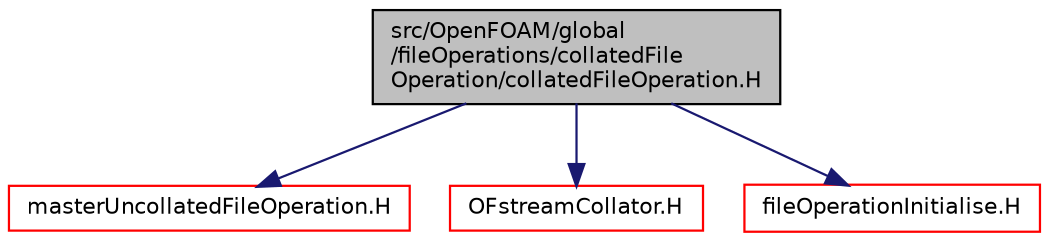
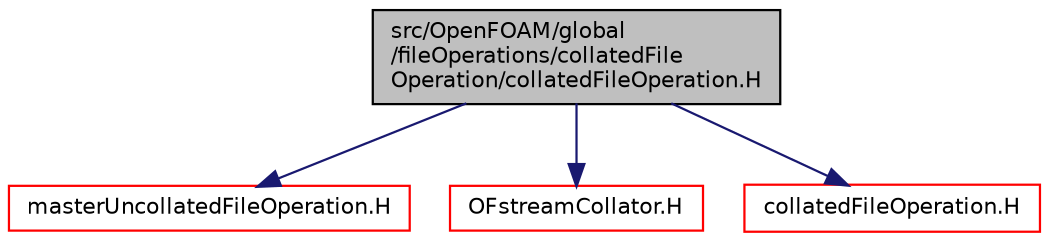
  digraph {
    node [color=red fontname=Helvetica fontsize=10 shape=record]
    edge [color=midnightblue fontname=Helvetica fontsize=10 labelfontname=Helvetica labelfontsize=10 style=solid]
    n1 [color=black fillcolor=grey75 fontcolor=black height=0.2 label="src/OpenFOAM/global\l/fileOperations/collatedFile\lOperation/collatedFileOperation.H" style=filled width=0.4]
    n2 [height=0.2 label="masterUncollatedFileOperation.H" width=0.4]
    n3 [height=0.2 label="OFstreamCollator.H" width=0.4]
-   n4 [height=0.2 label="fileOperationInitialise.H" width=0.4]
+   n4 [height=0.2 label="collatedFileOperation.H" width=0.4]
    n1 -> n2
    n1 -> n3
    n1 -> n4
  }
